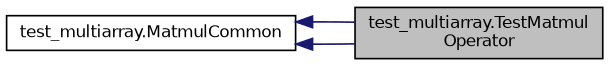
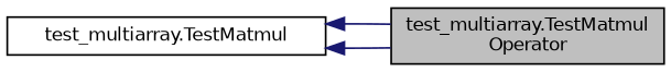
  digraph {
    rankdir=LR
    node [color=black fontname=Helvetica fontsize=10 shape=record style=filled]
    edge [color=midnightblue dir=back fontname=Helvetica fontsize=10 labelfontname=Helvetica labelfontsize=10 style=solid]
    n1 [fillcolor=grey75 fontcolor=black height=0.2 label="test_multiarray.TestMatmul\lOperator" width=0.4]
-   n2 [fillcolor=white height=0.2 label="test_multiarray.MatmulCommon" width=0.4]
+   n2 [fillcolor=white height=0.2 label="test_multiarray.TestMatmul" width=0.4]
    n2 -> n1
    n2 -> n1
  }
